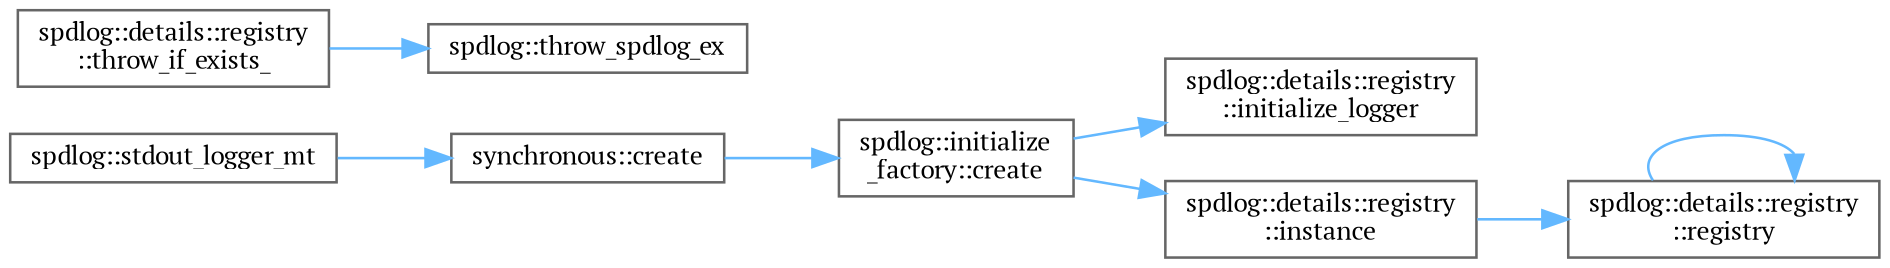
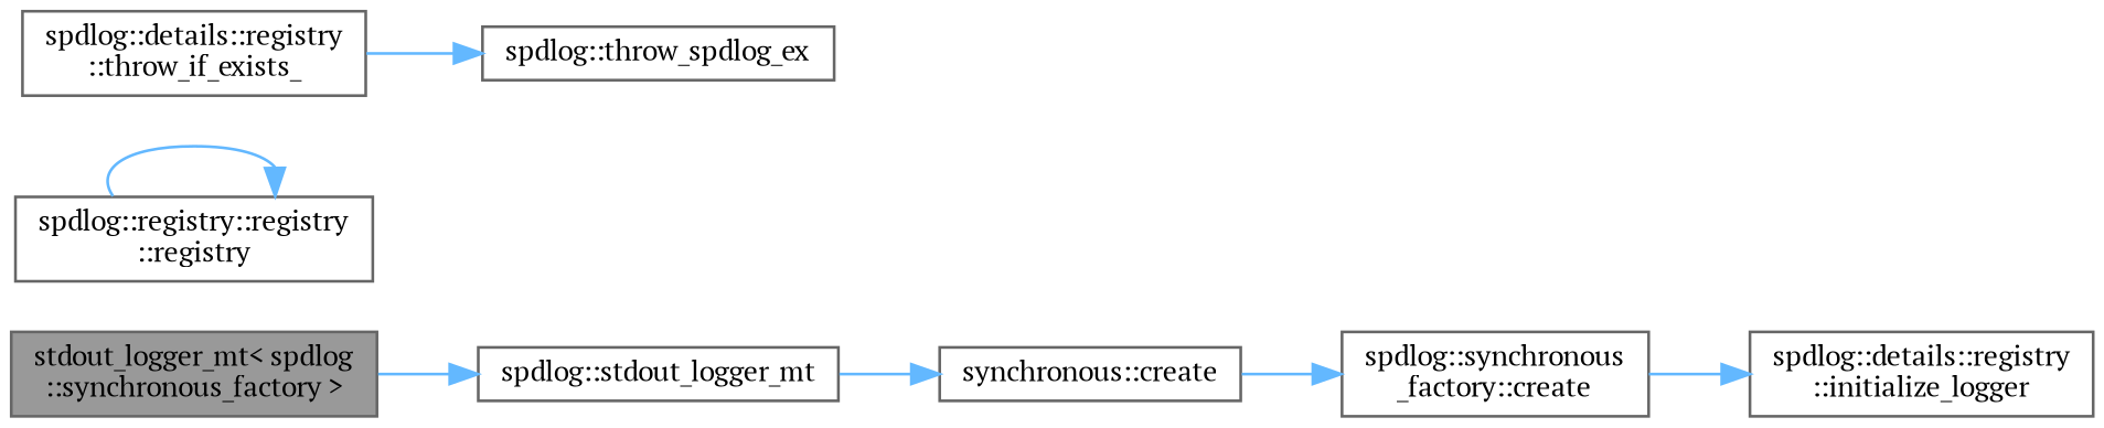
  digraph {
    fontname="PT Serif"
    rankdir=LR
    node [color=grey40 fillcolor=white fontname="PT Serif" fontsize=10 shape=box style=filled]
    edge [color=steelblue1 fontname="PT Serif" fontsize=10 labelfontname=Helvetica labelfontsize=10 style=solid]
+   n1 [color=gray40 fillcolor=grey60 fontcolor=black height=0.2 label="stdout_logger_mt\< spdlog\l::synchronous_factory \>" width=0.4]
    n2 [height=0.2 label="spdlog::stdout_logger_mt" width=0.4]
    n3 [height=0.2 label="synchronous::create" width=0.4]
-   n4 [height=0.2 label="spdlog::initialize\l_factory::create" width=0.4]
+   n4 [height=0.2 label="spdlog::synchronous\l_factory::create" width=0.4]
    n5 [height=0.2 label="spdlog::details::registry\l::initialize_logger" width=0.4]
-   n6 [height=0.2 label="spdlog::details::registry\l::instance" width=0.4]
-   n7 [height=0.2 label="spdlog::details::registry\l::registry" width=0.4]
+   n7 [height=0.2 label="spdlog::registry::registry\l::registry" width=0.4]
    n8 [height=0.2 label="spdlog::details::registry\l::throw_if_exists_" width=0.4]
    n9 [height=0.2 label="spdlog::throw_spdlog_ex" width=0.4]
+   n1 -> n2
    n2 -> n3
    n3 -> n4
    n4 -> n5
-   n4 -> n6
-   n6 -> n7
    n7 -> n7
    n8 -> n9
  }
